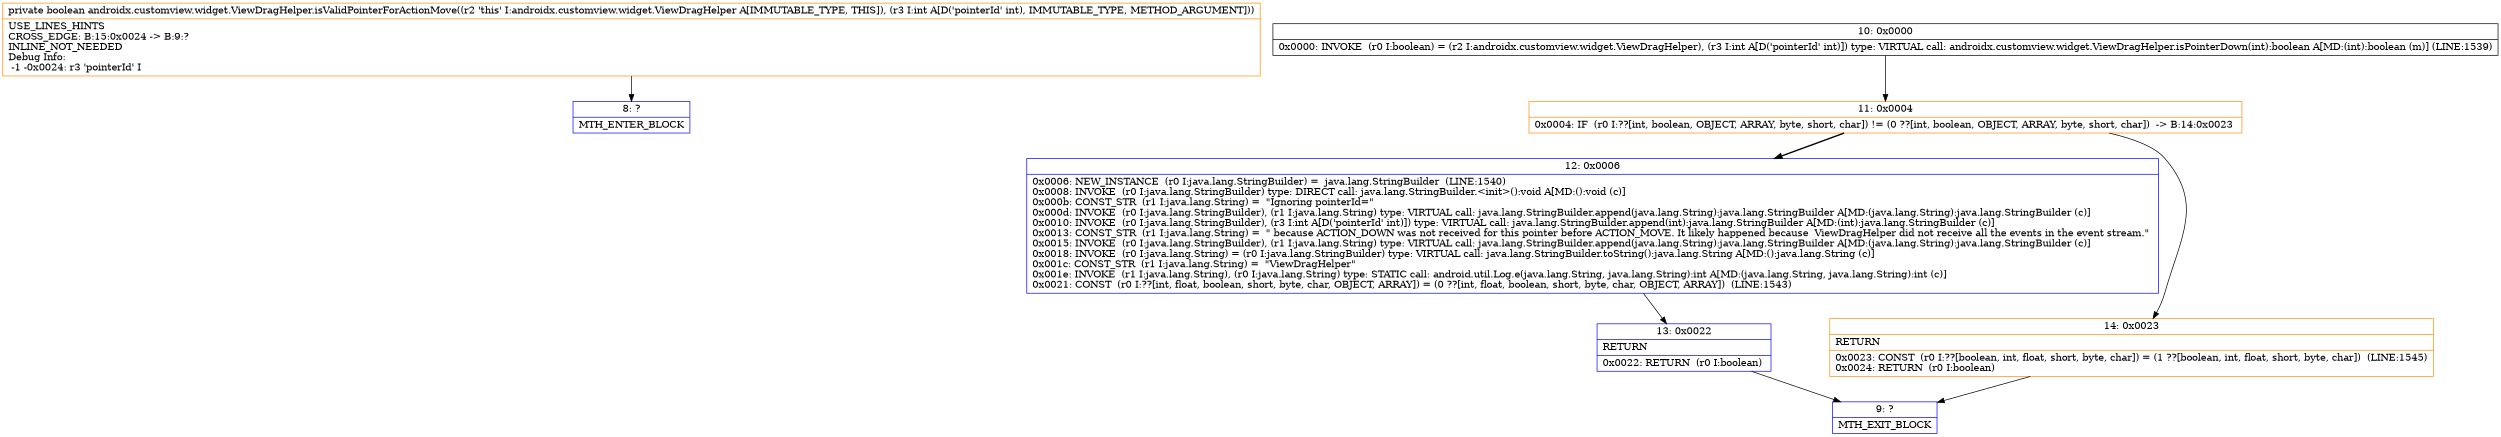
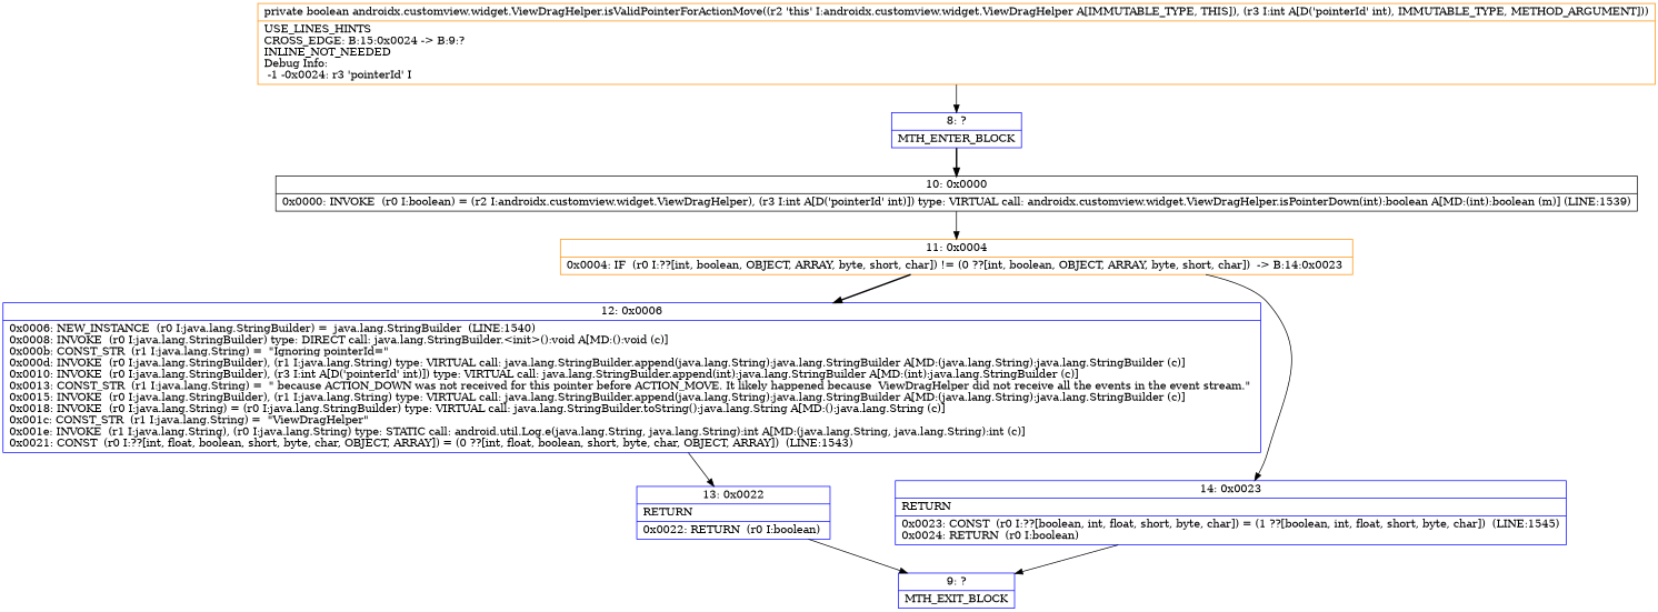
  digraph {
    node [color=blue shape=record]
    edge [style=solid]
    n1 [label="{8\:\ ?|MTH_ENTER_BLOCK\l}"]
    n2 [color=black label="{10\:\ 0x0000|0x0000: INVOKE  (r0 I:boolean) = (r2 I:androidx.customview.widget.ViewDragHelper), (r3 I:int A[D('pointerId' int)]) type: VIRTUAL call: androidx.customview.widget.ViewDragHelper.isPointerDown(int):boolean A[MD:(int):boolean (m)] (LINE:1539)\l}"]
    n3 [color=darkorange label="{11\:\ 0x0004|0x0004: IF  (r0 I:??[int, boolean, OBJECT, ARRAY, byte, short, char]) != (0 ??[int, boolean, OBJECT, ARRAY, byte, short, char])  \-\> B:14:0x0023 \l}"]
    n4 [label="{12\:\ 0x0006|0x0006: NEW_INSTANCE  (r0 I:java.lang.StringBuilder) =  java.lang.StringBuilder  (LINE:1540)\l0x0008: INVOKE  (r0 I:java.lang.StringBuilder) type: DIRECT call: java.lang.StringBuilder.\<init\>():void A[MD:():void (c)]\l0x000b: CONST_STR  (r1 I:java.lang.String) =  \"Ignoring pointerId=\" \l0x000d: INVOKE  (r0 I:java.lang.StringBuilder), (r1 I:java.lang.String) type: VIRTUAL call: java.lang.StringBuilder.append(java.lang.String):java.lang.StringBuilder A[MD:(java.lang.String):java.lang.StringBuilder (c)]\l0x0010: INVOKE  (r0 I:java.lang.StringBuilder), (r3 I:int A[D('pointerId' int)]) type: VIRTUAL call: java.lang.StringBuilder.append(int):java.lang.StringBuilder A[MD:(int):java.lang.StringBuilder (c)]\l0x0013: CONST_STR  (r1 I:java.lang.String) =  \" because ACTION_DOWN was not received for this pointer before ACTION_MOVE. It likely happened because  ViewDragHelper did not receive all the events in the event stream.\" \l0x0015: INVOKE  (r0 I:java.lang.StringBuilder), (r1 I:java.lang.String) type: VIRTUAL call: java.lang.StringBuilder.append(java.lang.String):java.lang.StringBuilder A[MD:(java.lang.String):java.lang.StringBuilder (c)]\l0x0018: INVOKE  (r0 I:java.lang.String) = (r0 I:java.lang.StringBuilder) type: VIRTUAL call: java.lang.StringBuilder.toString():java.lang.String A[MD:():java.lang.String (c)]\l0x001c: CONST_STR  (r1 I:java.lang.String) =  \"ViewDragHelper\" \l0x001e: INVOKE  (r1 I:java.lang.String), (r0 I:java.lang.String) type: STATIC call: android.util.Log.e(java.lang.String, java.lang.String):int A[MD:(java.lang.String, java.lang.String):int (c)]\l0x0021: CONST  (r0 I:??[int, float, boolean, short, byte, char, OBJECT, ARRAY]) = (0 ??[int, float, boolean, short, byte, char, OBJECT, ARRAY])  (LINE:1543)\l}"]
-   n5 [color=darkorange label="{14\:\ 0x0023|RETURN\l|0x0023: CONST  (r0 I:??[boolean, int, float, short, byte, char]) = (1 ??[boolean, int, float, short, byte, char])  (LINE:1545)\l0x0024: RETURN  (r0 I:boolean) \l}"]
+   n5 [label="{14\:\ 0x0023|RETURN\l|0x0023: CONST  (r0 I:??[boolean, int, float, short, byte, char]) = (1 ??[boolean, int, float, short, byte, char])  (LINE:1545)\l0x0024: RETURN  (r0 I:boolean) \l}"]
    n6 [label="{13\:\ 0x0022|RETURN\l|0x0022: RETURN  (r0 I:boolean) \l}"]
    n7 [label="{9\:\ ?|MTH_EXIT_BLOCK\l}"]
    n8 [color=darkorange label="{private boolean androidx.customview.widget.ViewDragHelper.isValidPointerForActionMove((r2 'this' I:androidx.customview.widget.ViewDragHelper A[IMMUTABLE_TYPE, THIS]), (r3 I:int A[D('pointerId' int), IMMUTABLE_TYPE, METHOD_ARGUMENT]))  | USE_LINES_HINTS\lCROSS_EDGE: B:15:0x0024 \-\> B:9:?\lINLINE_NOT_NEEDED\lDebug Info:\l  \-1 \-0x0024: r3 'pointerId' I\l}"]
+   n1 -> n2 [style=bold]
    n2 -> n3
    n3 -> n4 [style=bold]
    n3 -> n5
    n4 -> n6
    n5 -> n7
    n6 -> n7
    n8 -> n1
  }
